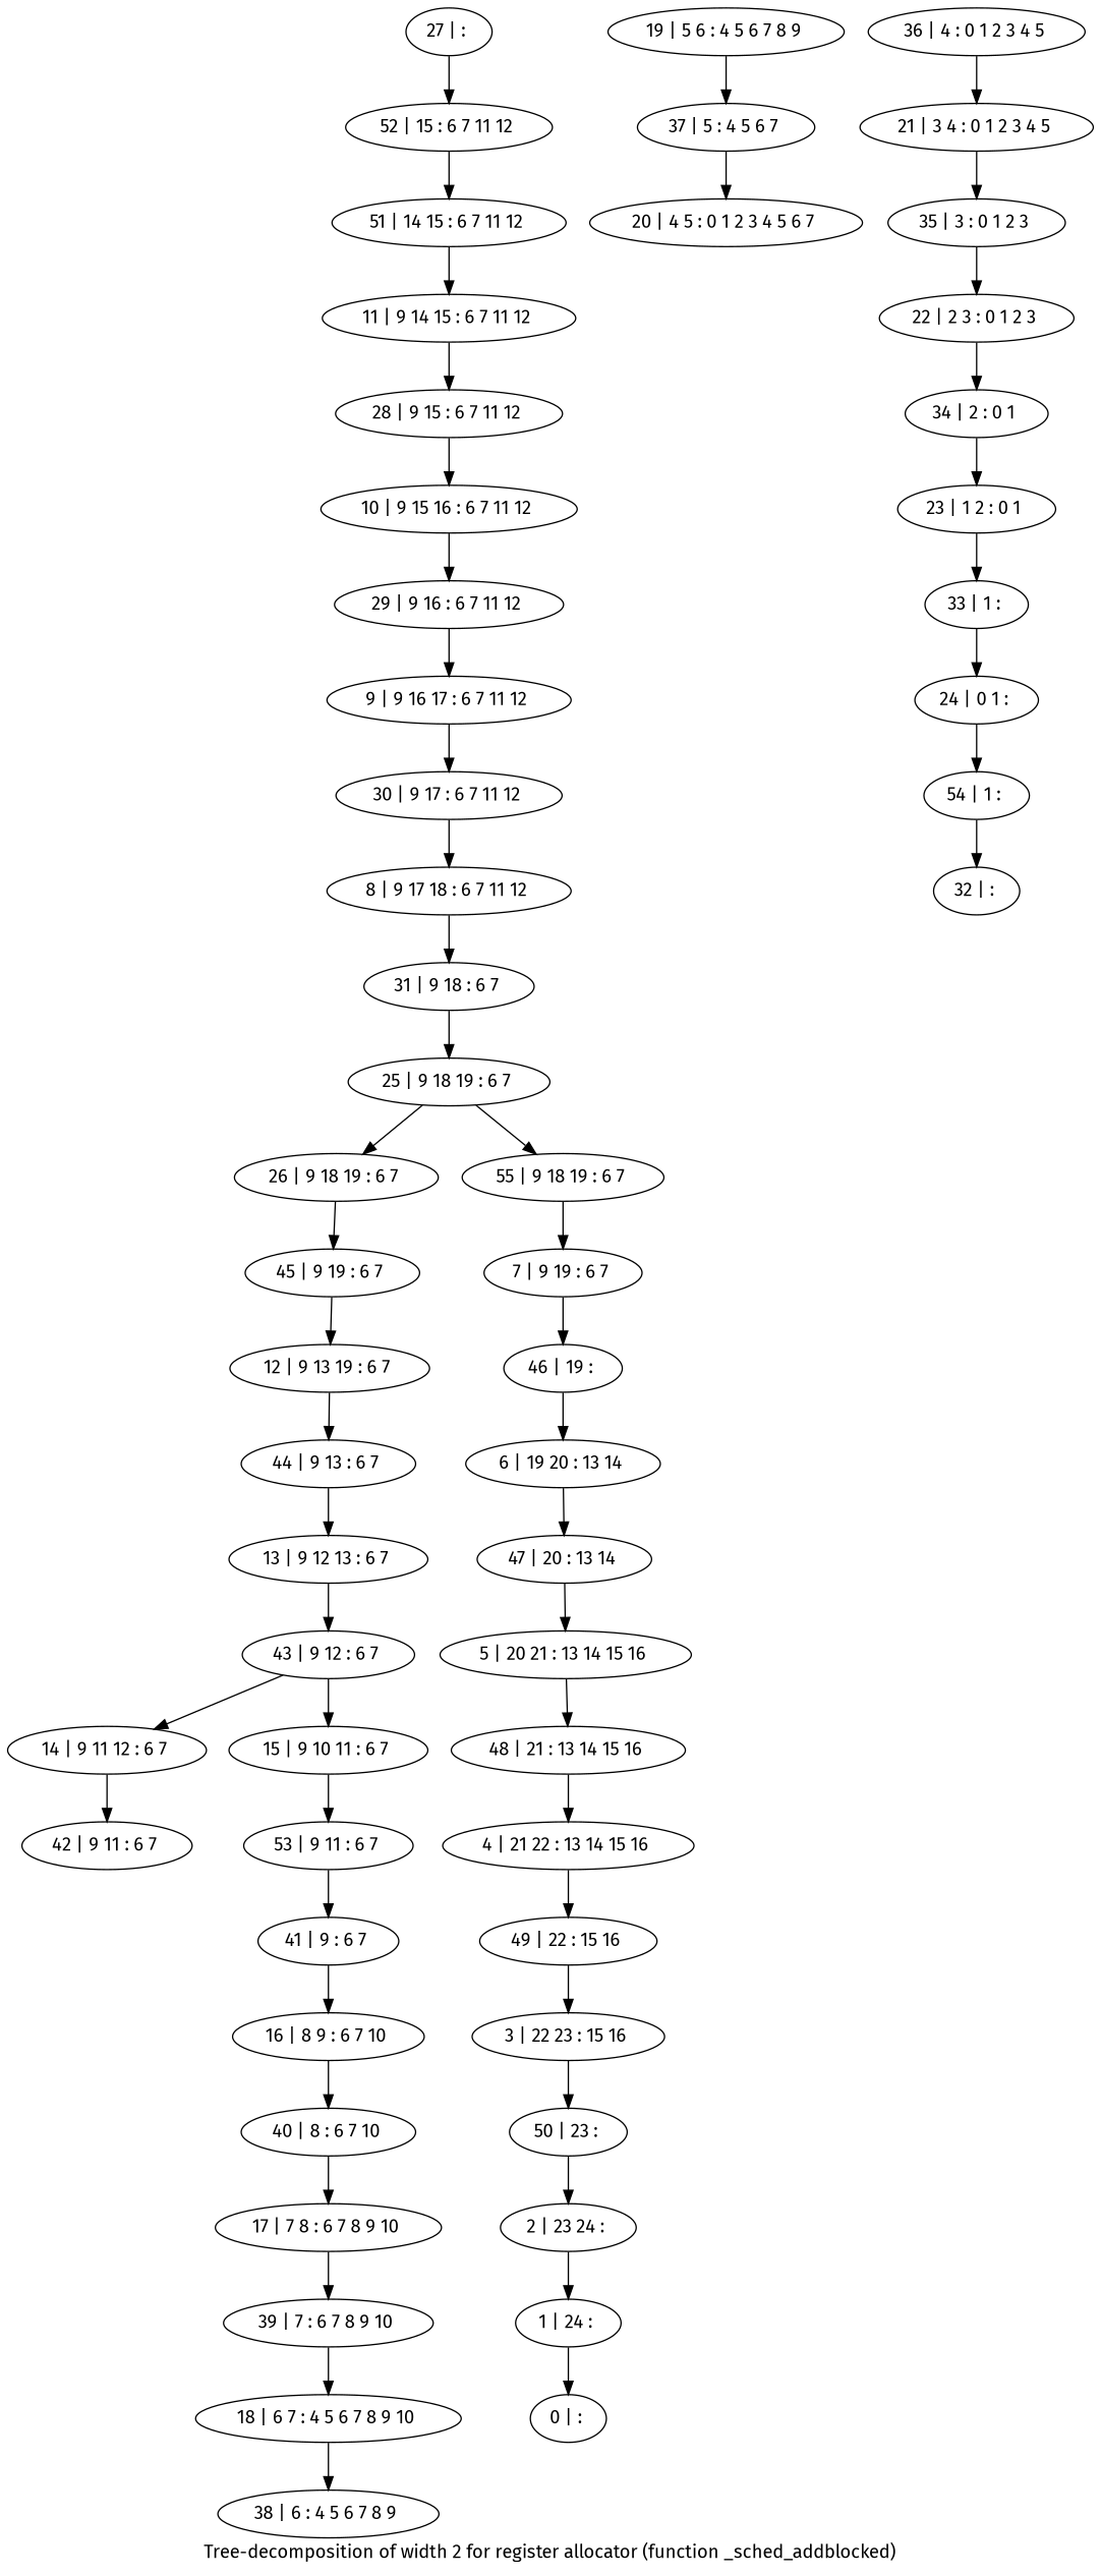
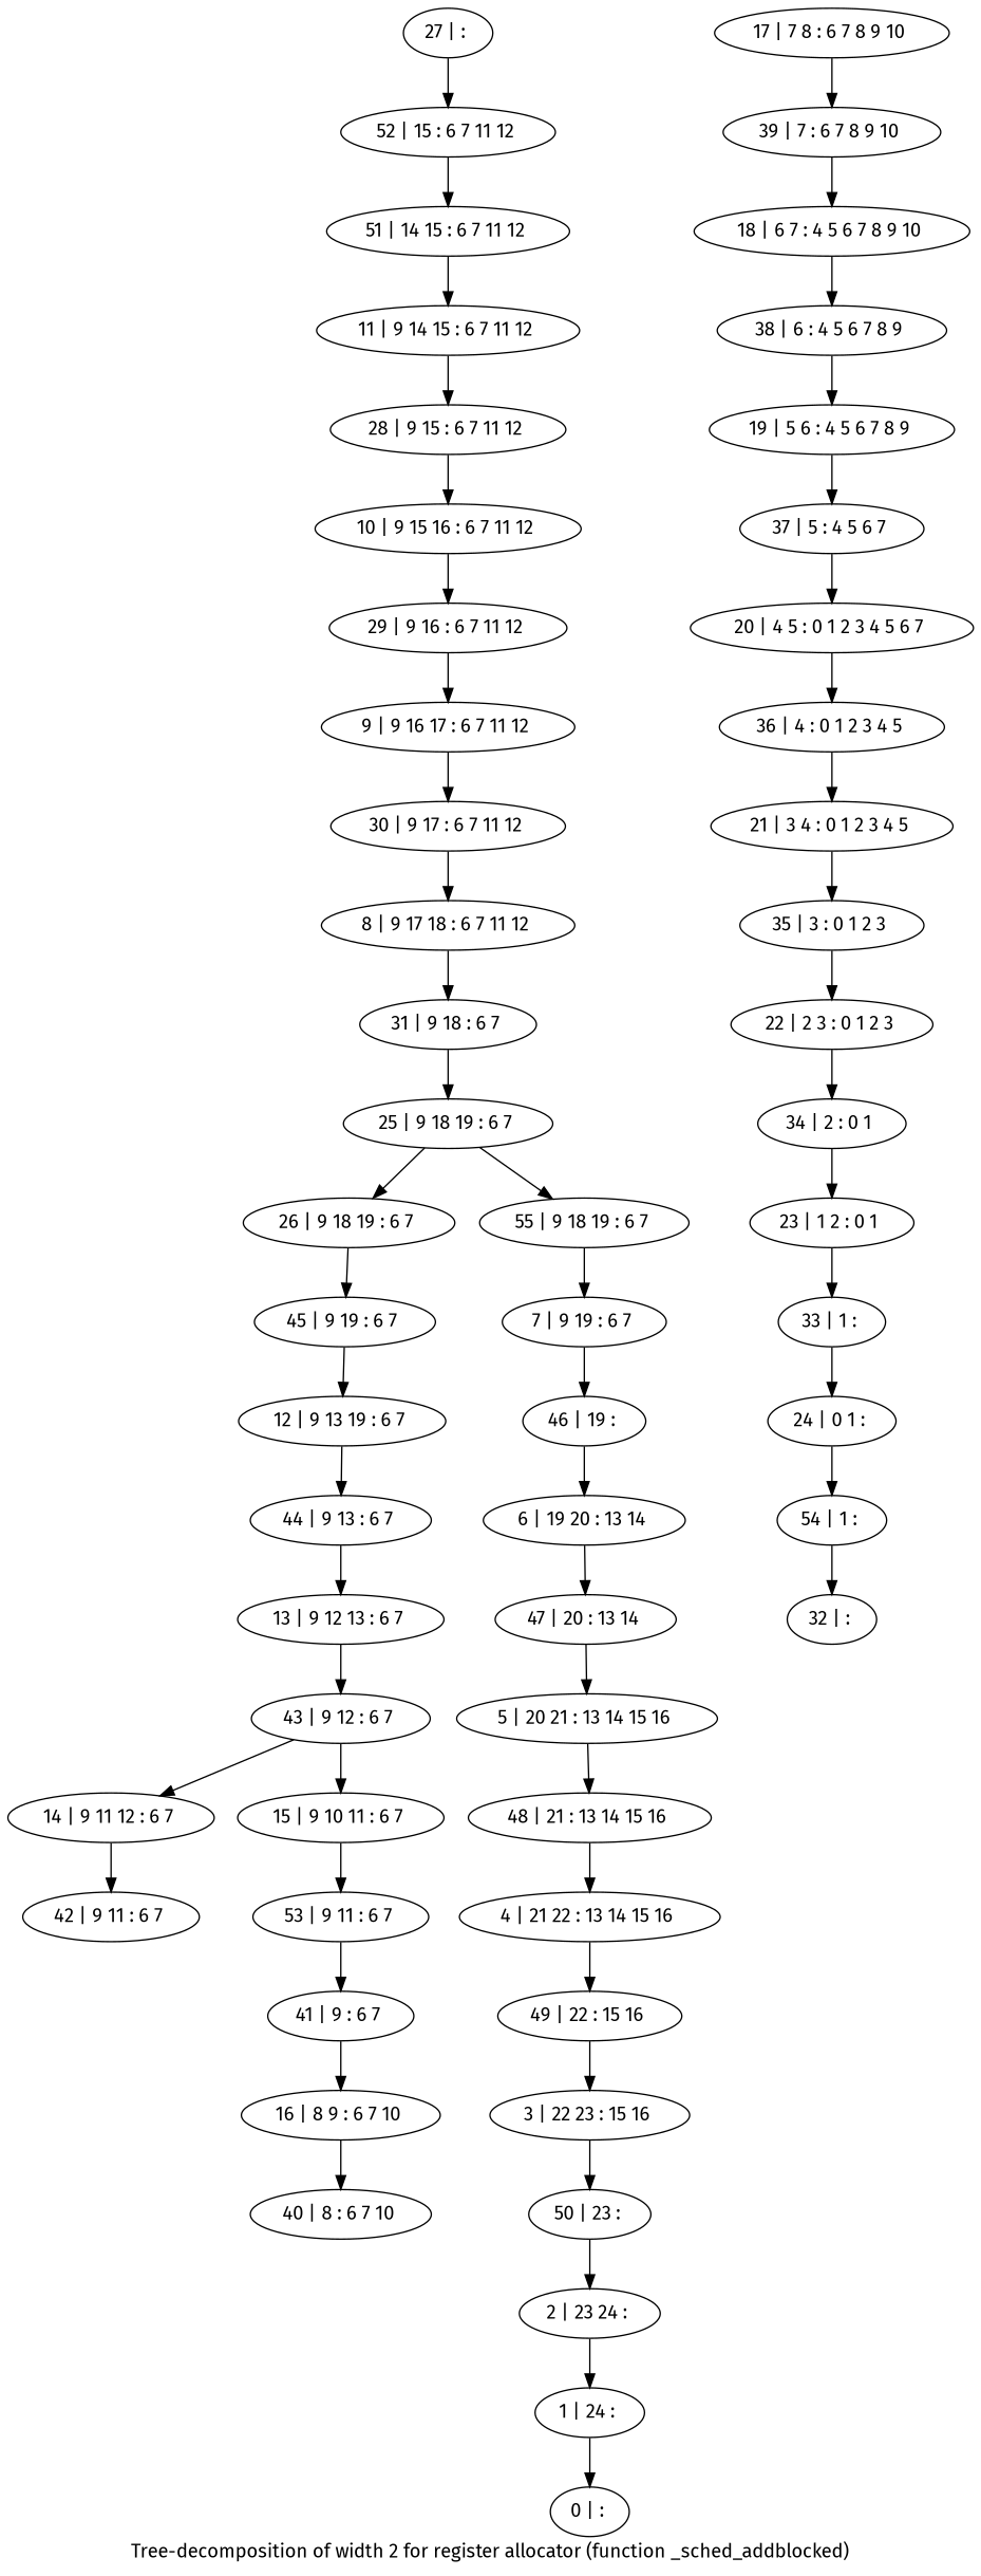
  digraph {
    fontname="Fira Sans"
    label="Tree-decomposition of width 2 for register allocator (function _sched_addblocked)"
    node [fontname="Fira Sans"]
    edge [fontname="Fira Sans"]
    n1 [label="0 | : "]
    n2 [label="1 | 24 : "]
    n3 [label="2 | 23 24 : "]
    n4 [label="3 | 22 23 : 15 16 "]
    n5 [label="50 | 23 : "]
    n6 [label="4 | 21 22 : 13 14 15 16 "]
    n7 [label="49 | 22 : 15 16 "]
    n8 [label="5 | 20 21 : 13 14 15 16 "]
    n9 [label="48 | 21 : 13 14 15 16 "]
    n10 [label="6 | 19 20 : 13 14 "]
    n11 [label="47 | 20 : 13 14 "]
    n12 [label="7 | 9 19 : 6 7 "]
    n13 [label="46 | 19 : "]
    n14 [label="8 | 9 17 18 : 6 7 11 12 "]
    n15 [label="31 | 9 18 : 6 7 "]
    n16 [label="25 | 9 18 19 : 6 7 "]
    n17 [label="9 | 9 16 17 : 6 7 11 12 "]
    n18 [label="30 | 9 17 : 6 7 11 12 "]
    n19 [label="10 | 9 15 16 : 6 7 11 12 "]
    n20 [label="29 | 9 16 : 6 7 11 12 "]
    n21 [label="11 | 9 14 15 : 6 7 11 12 "]
    n22 [label="28 | 9 15 : 6 7 11 12 "]
    n23 [label="12 | 9 13 19 : 6 7 "]
    n24 [label="44 | 9 13 : 6 7 "]
    n25 [label="13 | 9 12 13 : 6 7 "]
    n26 [label="43 | 9 12 : 6 7 "]
    n27 [label="14 | 9 11 12 : 6 7 "]
    n28 [label="15 | 9 10 11 : 6 7 "]
    n29 [label="42 | 9 11 : 6 7 "]
    n30 [label="53 | 9 11 : 6 7 "]
    n31 [label="41 | 9 : 6 7 "]
    n32 [label="16 | 8 9 : 6 7 10 "]
    n33 [label="40 | 8 : 6 7 10 "]
    n34 [label="17 | 7 8 : 6 7 8 9 10 "]
    n35 [label="39 | 7 : 6 7 8 9 10 "]
    n36 [label="18 | 6 7 : 4 5 6 7 8 9 10 "]
    n37 [label="38 | 6 : 4 5 6 7 8 9 "]
    n38 [label="19 | 5 6 : 4 5 6 7 8 9 "]
    n39 [label="37 | 5 : 4 5 6 7 "]
    n40 [label="20 | 4 5 : 0 1 2 3 4 5 6 7 "]
    n41 [label="36 | 4 : 0 1 2 3 4 5 "]
    n42 [label="21 | 3 4 : 0 1 2 3 4 5 "]
    n43 [label="35 | 3 : 0 1 2 3 "]
    n44 [label="22 | 2 3 : 0 1 2 3 "]
    n45 [label="34 | 2 : 0 1 "]
    n46 [label="23 | 1 2 : 0 1 "]
    n47 [label="33 | 1 : "]
    n48 [label="24 | 0 1 : "]
    n49 [label="54 | 1 : "]
    n50 [label="32 | : "]
    n51 [label="26 | 9 18 19 : 6 7 "]
    n52 [label="55 | 9 18 19 : 6 7 "]
    n53 [label="45 | 9 19 : 6 7 "]
    n54 [label="27 | : "]
    n55 [label="52 | 15 : 6 7 11 12 "]
    n56 [label="51 | 14 15 : 6 7 11 12 "]
    n2 -> n1
    n3 -> n2
    n4 -> n5
    n5 -> n3
    n6 -> n7
    n7 -> n4
    n8 -> n9
    n9 -> n6
    n10 -> n11
    n11 -> n8
    n12 -> n13
    n13 -> n10
    n14 -> n15
    n15 -> n16
    n16 -> n51
    n16 -> n52
    n17 -> n18
    n18 -> n14
    n19 -> n20
    n20 -> n17
    n21 -> n22
    n22 -> n19
    n23 -> n24
    n24 -> n25
    n25 -> n26
    n26 -> n27
    n26 -> n28
    n27 -> n29
    n28 -> n30
    n30 -> n31
    n31 -> n32
    n32 -> n33
-   n33 -> n34
    n34 -> n35
    n35 -> n36
    n36 -> n37
+   n37 -> n38
    n38 -> n39
    n39 -> n40
+   n40 -> n41
    n41 -> n42
    n42 -> n43
    n43 -> n44
    n44 -> n45
    n45 -> n46
    n46 -> n47
    n47 -> n48
    n48 -> n49
    n49 -> n50
    n51 -> n53
    n52 -> n12
    n53 -> n23
    n54 -> n55
    n55 -> n56
    n56 -> n21
  }
